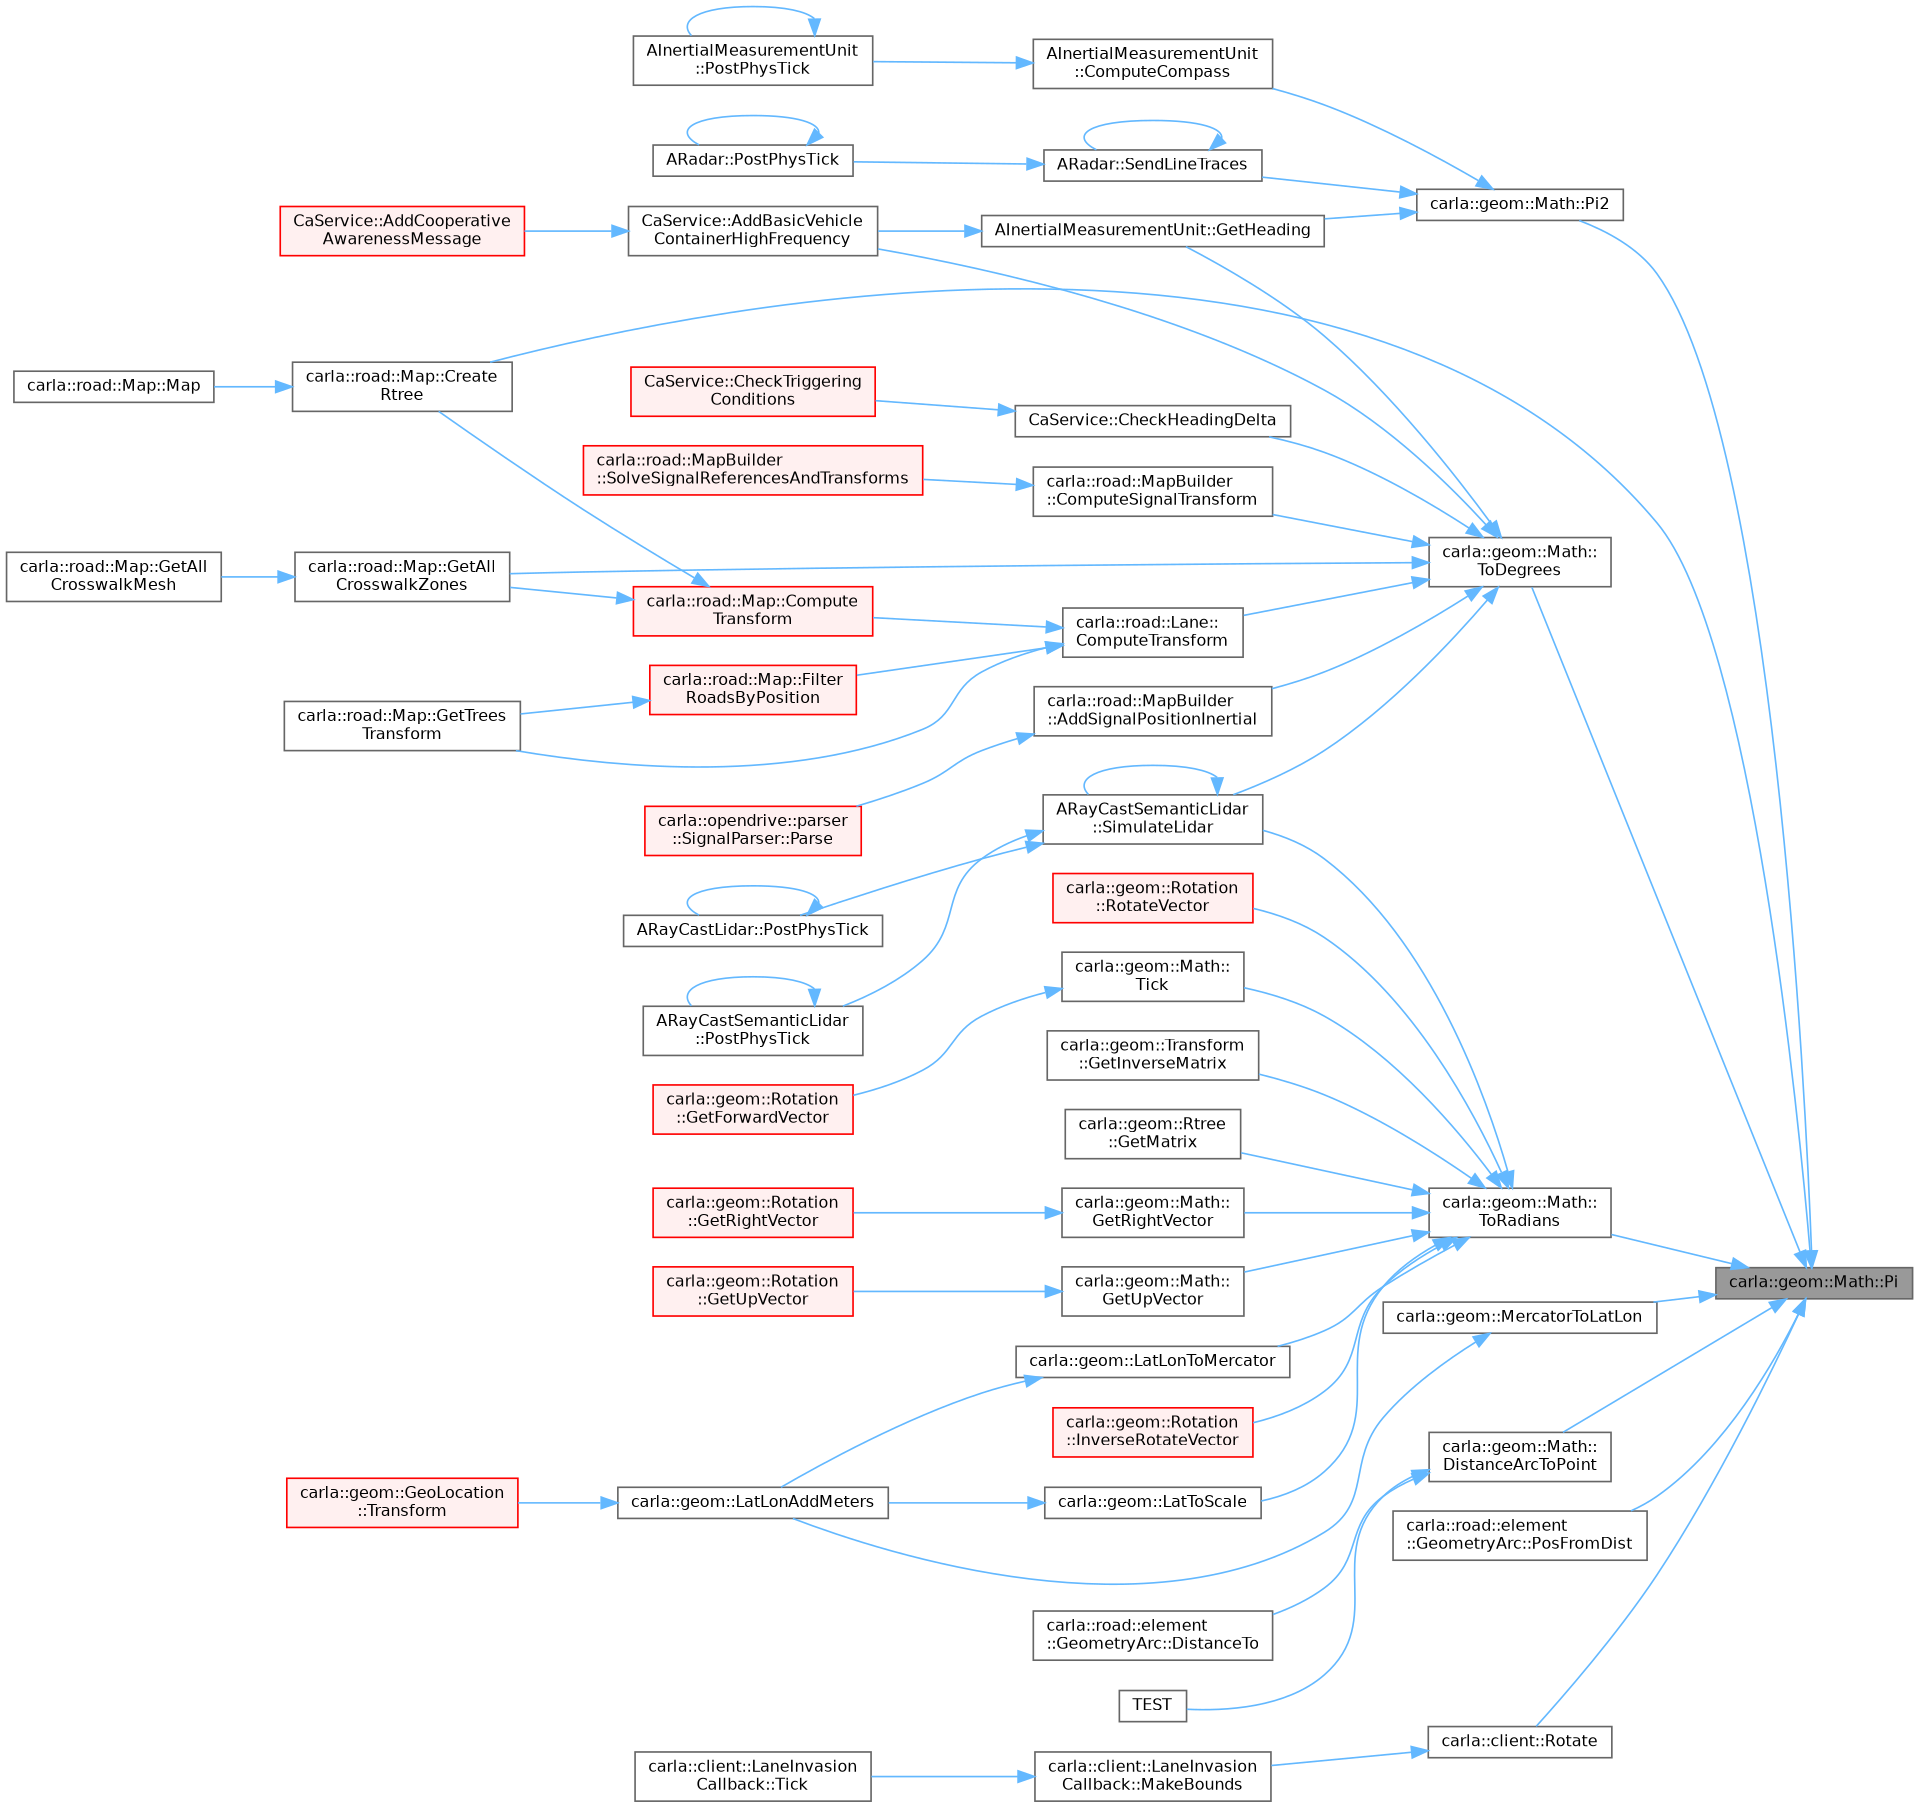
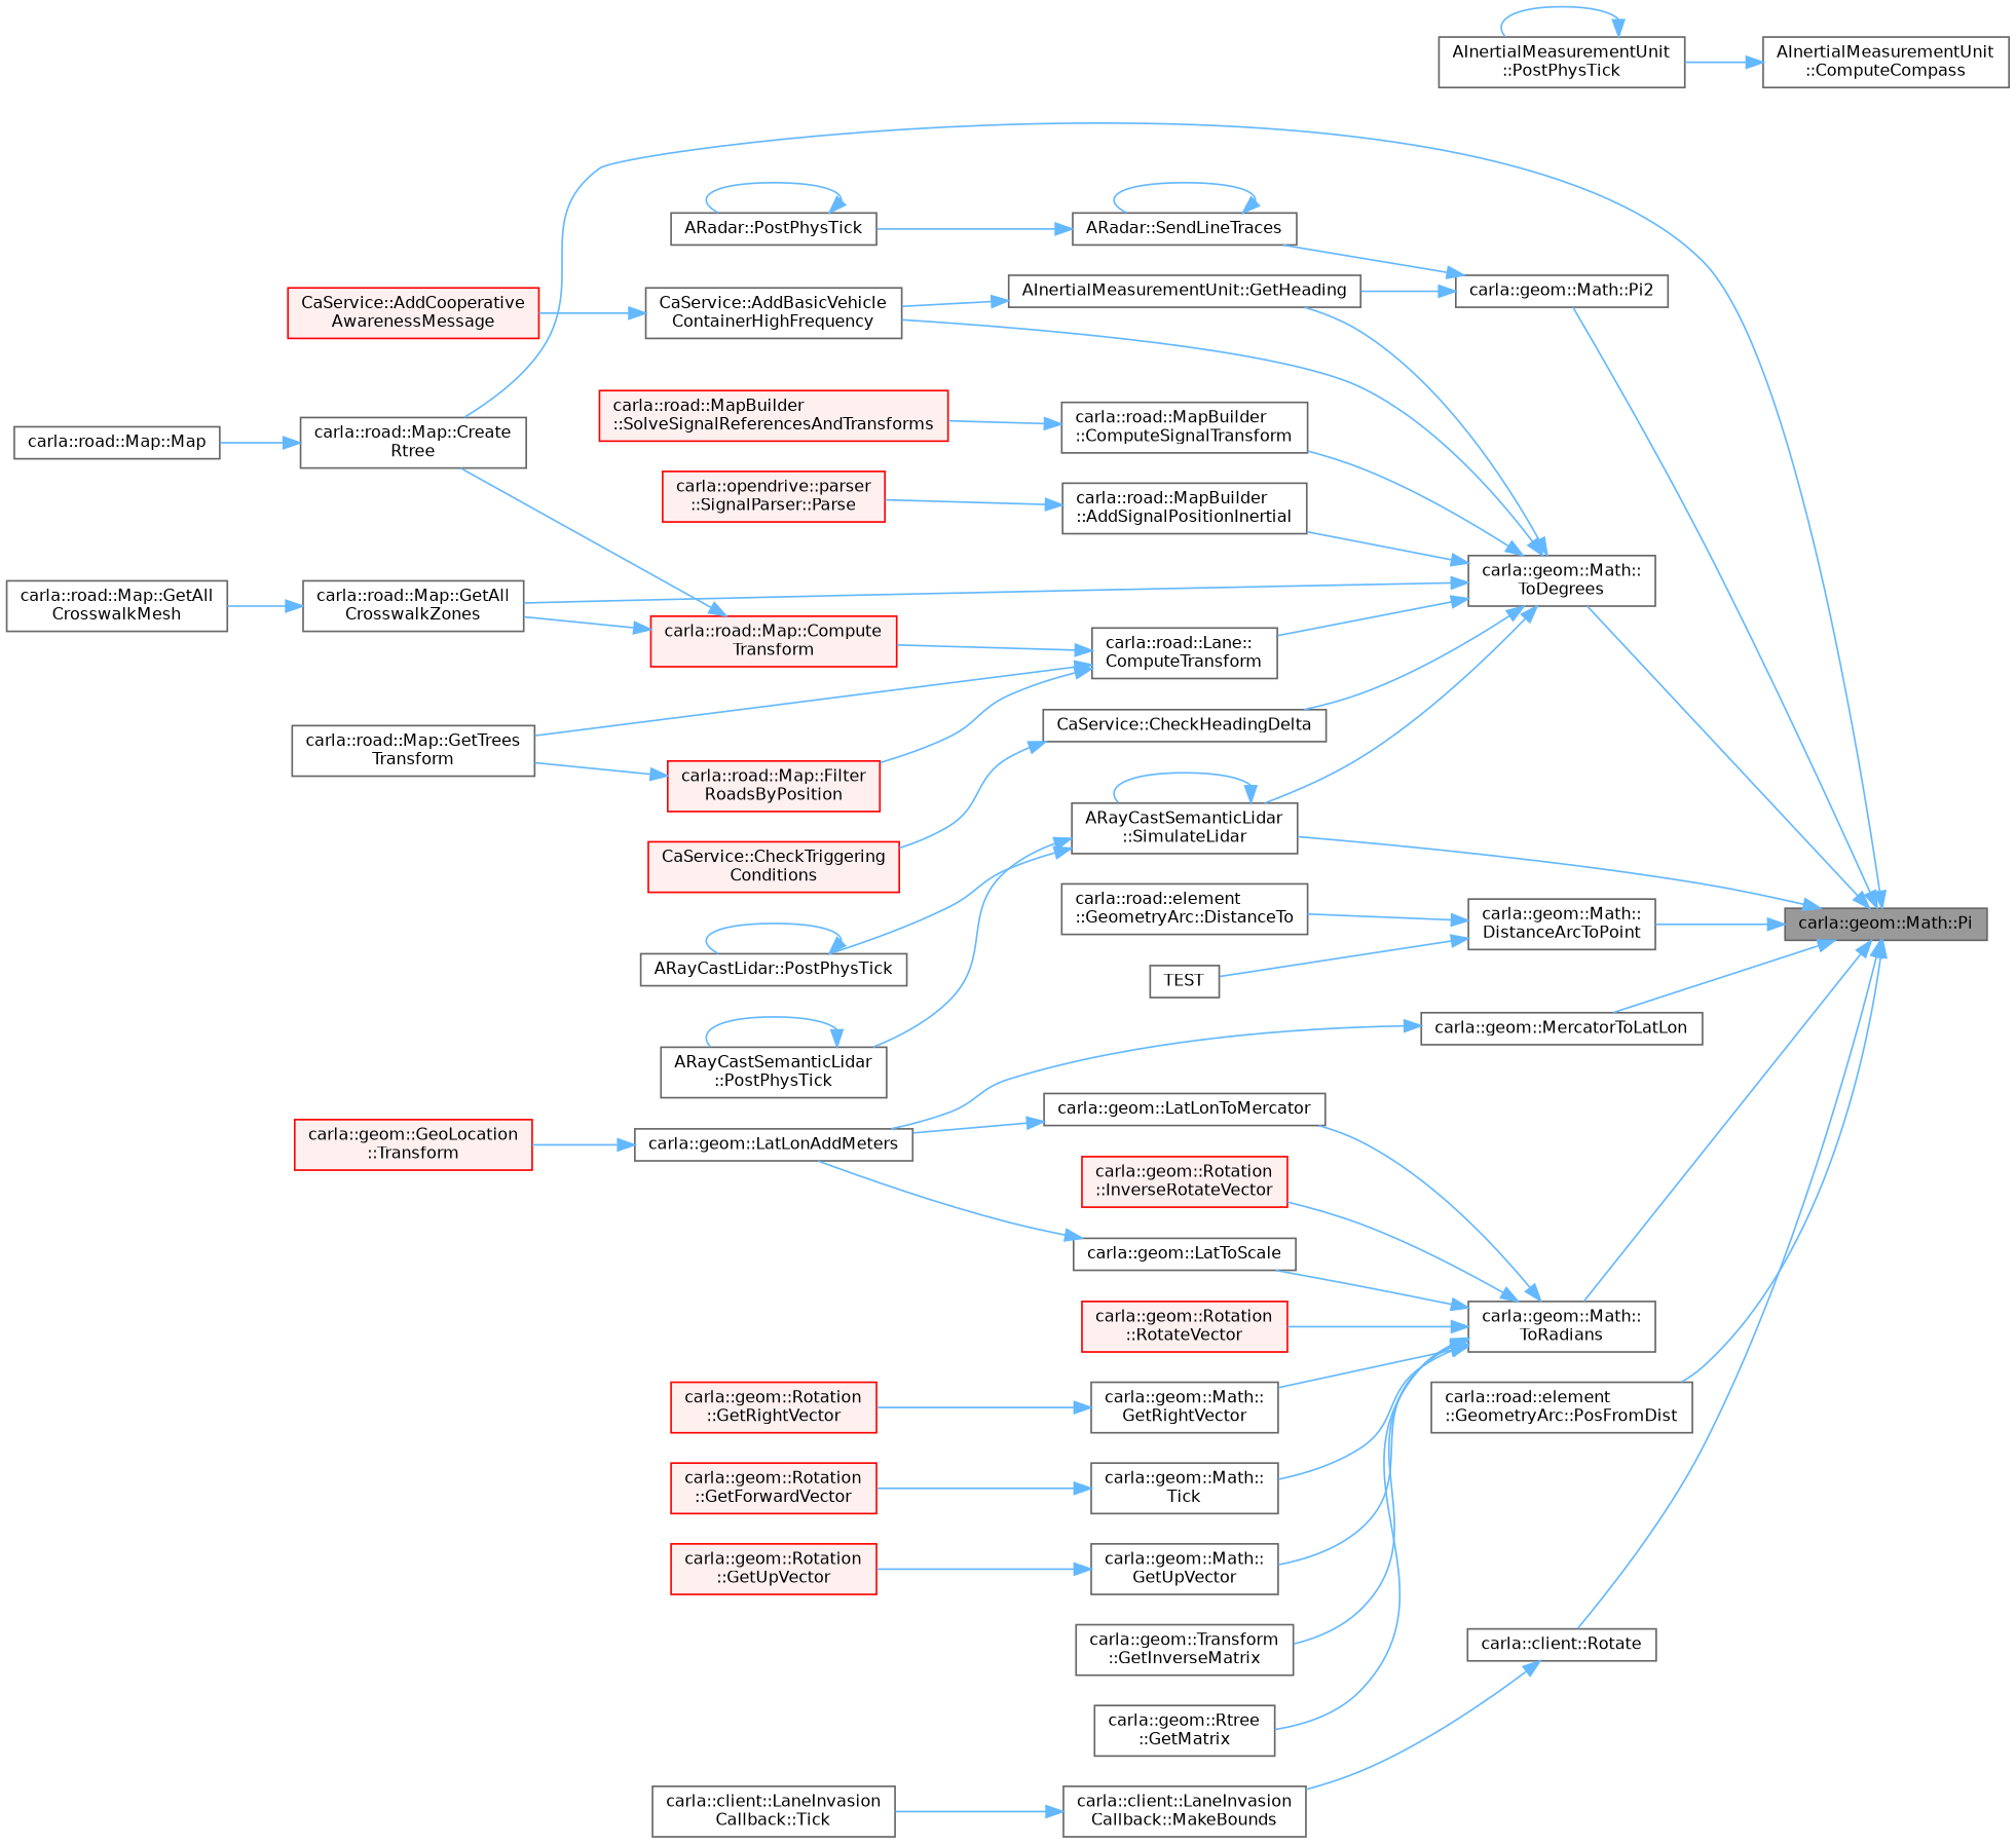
  digraph {
    rankdir=RL
    node [color=grey40 fillcolor=white fontname=Helvetica fontsize=10 shape=box style=filled]
    edge [color=steelblue1 dir=back fontname=Helvetica fontsize=10 labelfontname=Helvetica labelfontsize=10 style=solid]
    n1 [color=gray40 fillcolor=grey60 fontcolor=black height=0.2 label="carla::geom::Math::Pi" width=0.4]
    n2 [height=0.2 label="carla::road::Map::Create\lRtree" width=0.4]
    n3 [height=0.2 label="carla::geom::Math::\lDistanceArcToPoint" width=0.4]
    n4 [height=0.2 label="carla::geom::MercatorToLatLon" width=0.4]
    n5 [height=0.2 label="carla::geom::Math::Pi2" width=0.4]
    n6 [height=0.2 label="carla::road::element\l::GeometryArc::PosFromDist" width=0.4]
    n7 [height=0.2 label="carla::client::Rotate" width=0.4]
    n8 [height=0.2 label="carla::geom::Math::\lToDegrees" width=0.4]
    n9 [height=0.2 label="carla::geom::Math::\lToRadians" width=0.4]
    n10 [height=0.2 label="carla::road::Map::Map" width=0.4]
    n11 [height=0.2 label="carla::road::element\l::GeometryArc::DistanceTo" width=0.4]
    n12 [height=0.2 label=TEST width=0.4]
    n13 [height=0.2 label="carla::geom::LatLonToMercator" width=0.4]
    n14 [height=0.2 label="carla::geom::LatLonAddMeters" width=0.4]
    n15 [height=0.2 label="AInertialMeasurementUnit\l::ComputeCompass" width=0.4]
    n16 [height=0.2 label="AInertialMeasurementUnit::GetHeading" width=0.4]
    n17 [height=0.2 label="ARadar::SendLineTraces" width=0.4]
    n18 [height=0.2 label="carla::client::LaneInvasion\lCallback::MakeBounds" width=0.4]
    n19 [height=0.2 label="CaService::AddBasicVehicle\lContainerHighFrequency" width=0.4]
    n20 [height=0.2 label="carla::road::MapBuilder\l::AddSignalPositionInertial" width=0.4]
    n21 [height=0.2 label="CaService::CheckHeadingDelta" width=0.4]
    n22 [height=0.2 label="carla::road::MapBuilder\l::ComputeSignalTransform" width=0.4]
    n23 [height=0.2 label="carla::road::Lane::\lComputeTransform" width=0.4]
    n24 [height=0.2 label="carla::road::Map::GetAll\lCrosswalkZones" width=0.4]
    n25 [height=0.2 label="ARayCastSemanticLidar\l::SimulateLidar" width=0.4]
    n26 [height=0.2 label="carla::geom::Math::\lTick" width=0.4]
    n27 [height=0.2 label="carla::geom::Transform\l::GetInverseMatrix" width=0.4]
    n28 [height=0.2 label="carla::geom::Rtree\l::GetMatrix" width=0.4]
    n29 [height=0.2 label="carla::geom::Math::\lGetRightVector" width=0.4]
    n30 [height=0.2 label="carla::geom::Math::\lGetUpVector" width=0.4]
    n31 [color=red fillcolor="#FFF0F0" height=0.2 label="carla::geom::Rotation\l::InverseRotateVector" width=0.4]
    n32 [height=0.2 label="carla::geom::LatToScale" width=0.4]
    n33 [color=red fillcolor="#FFF0F0" height=0.2 label="carla::geom::Rotation\l::RotateVector" width=0.4]
    n34 [color=red fillcolor="#FFF0F0" height=0.2 label="carla::geom::GeoLocation\l::Transform" width=0.4]
    n35 [height=0.2 label="AInertialMeasurementUnit\l::PostPhysTick" width=0.4]
    n36 [height=0.2 label="ARadar::PostPhysTick" width=0.4]
    n37 [color=red fillcolor="#FFF0F0" height=0.2 label="CaService::AddCooperative\lAwarenessMessage" width=0.4]
    n38 [height=0.2 label="carla::client::LaneInvasion\lCallback::Tick" width=0.4]
    n39 [color=red fillcolor="#FFF0F0" height=0.2 label="carla::opendrive::parser\l::SignalParser::Parse" width=0.4]
    n40 [color=red fillcolor="#FFF0F0" height=0.2 label="CaService::CheckTriggering\lConditions" width=0.4]
    n41 [color=red fillcolor="#FFF0F0" height=0.2 label="carla::road::MapBuilder\l::SolveSignalReferencesAndTransforms" width=0.4]
    n42 [color=red fillcolor="#FFF0F0" height=0.2 label="carla::road::Map::Compute\lTransform" width=0.4]
    n43 [color=red fillcolor="#FFF0F0" height=0.2 label="carla::road::Map::Filter\lRoadsByPosition" width=0.4]
    n44 [height=0.2 label="carla::road::Map::GetTrees\lTransform" width=0.4]
    n45 [height=0.2 label="carla::road::Map::GetAll\lCrosswalkMesh" width=0.4]
    n46 [height=0.2 label="ARayCastLidar::PostPhysTick" width=0.4]
    n47 [height=0.2 label="ARayCastSemanticLidar\l::PostPhysTick" width=0.4]
    n48 [color=red fillcolor="#FFF0F0" height=0.2 label="carla::geom::Rotation\l::GetForwardVector" width=0.4]
    n49 [color=red fillcolor="#FFF0F0" height=0.2 label="carla::geom::Rotation\l::GetRightVector" width=0.4]
    n50 [color=red fillcolor="#FFF0F0" height=0.2 label="carla::geom::Rotation\l::GetUpVector" width=0.4]
    n1 -> n2
    n1 -> n3
    n1 -> n4
    n1 -> n5
    n1 -> n6
    n1 -> n7
    n1 -> n8
    n1 -> n9
    n2 -> n10
    n3 -> n11
    n3 -> n12
    n4 -> n14
-   n5 -> n15
    n5 -> n16
    n5 -> n17
    n7 -> n18
    n8 -> n16
    n8 -> n19
    n8 -> n20
    n8 -> n21
    n8 -> n22
    n8 -> n23
    n8 -> n24
    n8 -> n25
    n9 -> n13
-   n9 -> n25
+   n1 -> n25
    n9 -> n26
    n9 -> n27
    n9 -> n28
    n9 -> n29
    n9 -> n30
    n9 -> n31
    n9 -> n32
    n9 -> n33
    n13 -> n14
    n14 -> n34
    n15 -> n35
    n16 -> n19
    n17 -> n17
    n17 -> n36
    n18 -> n38
    n19 -> n37
    n20 -> n39
    n21 -> n40
    n22 -> n41
    n23 -> n42
    n23 -> n43
    n23 -> n44
    n24 -> n45
    n25 -> n25
    n25 -> n46
    n25 -> n47
    n26 -> n48
    n29 -> n49
    n30 -> n50
    n32 -> n14
    n35 -> n35
    n36 -> n36
    n42 -> n2
    n42 -> n24
    n43 -> n44
    n46 -> n46
    n47 -> n47
  }
